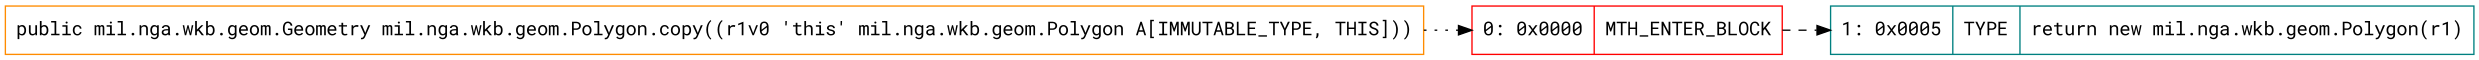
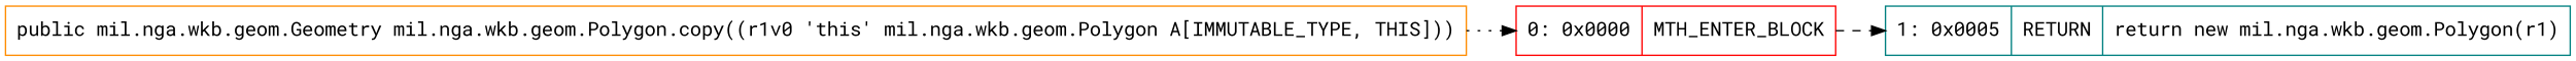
  digraph {
    rankdir=LR
    fontname="Roboto Mono"
    node [shape=record fontname="Roboto Mono"]
    edge [fontname="Roboto Mono"]
    n1 [label="{0\:\ 0x0000|MTH_ENTER_BLOCK\l}" color=red]
-   n2 [label="{1\:\ 0x0005|TYPE\l|return new mil.nga.wkb.geom.Polygon(r1)\l}" color=teal]
+   n2 [label="{1\:\ 0x0005|RETURN\l|return new mil.nga.wkb.geom.Polygon(r1)\l}" color=teal]
    n3 [label="{public mil.nga.wkb.geom.Geometry mil.nga.wkb.geom.Polygon.copy((r1v0 'this' mil.nga.wkb.geom.Polygon A[IMMUTABLE_TYPE, THIS])) }" color=darkorange]
    n1 -> n2 [style=dashed]
    n3 -> n1 [style=dotted]
  }
